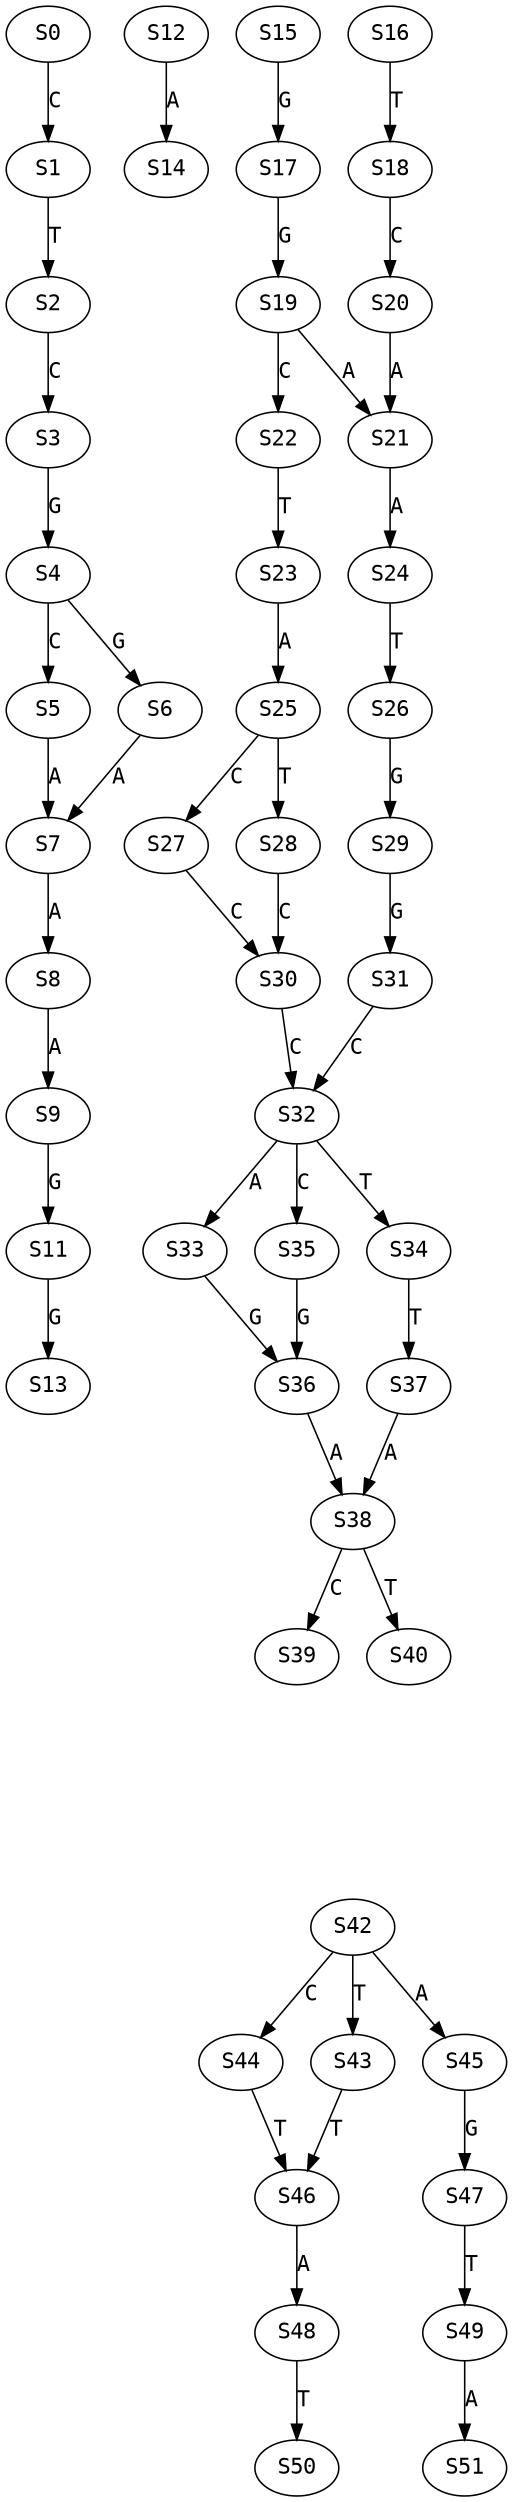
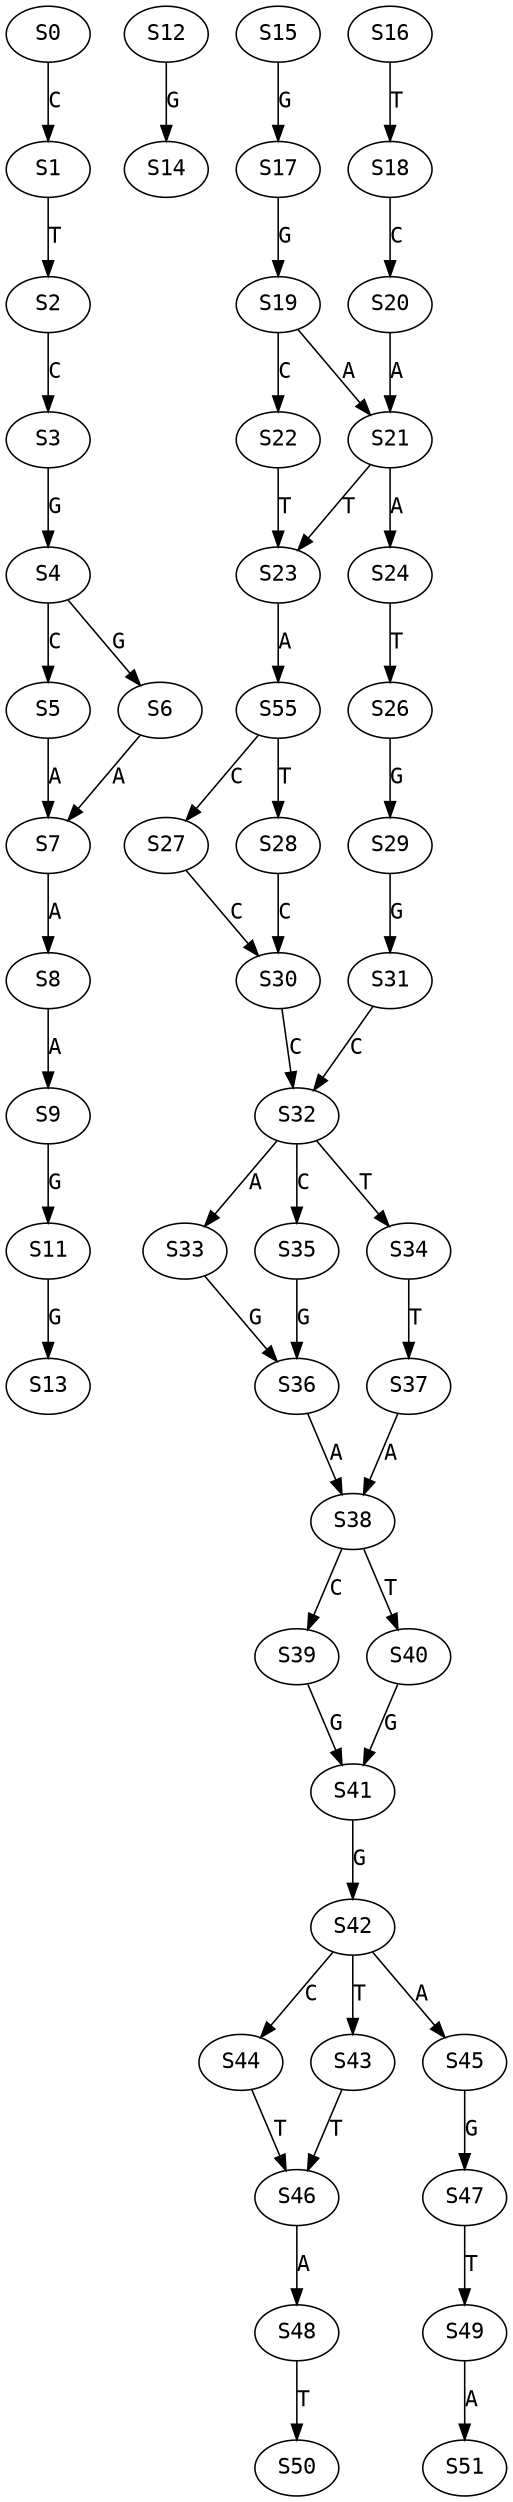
  strict digraph {
    fontname="DejaVu Sans Mono"
    node [fontname="DejaVu Sans Mono"]
    edge [fontname="DejaVu Sans Mono"]
    S0
    S1
    S2
    S3
    S4
    S5
    S6
    S7
    S8
    S9
    S11
    S13
    S12
    S14
    S15
    S17
    S16
    S18
    S19
    S20
    S21
    S22
    S23
    S24
-   S25
+   S25 [label=S55]
    S26
    S27
    S28
    S29
    S30
    S31
    S32
    S33
    S34
    S35
    S36
    S37
    S38
    S39
    S40
+   S41
    S42
    S43
    S44
    S45
    S46
    S47
    S48
    S49
    S50
    S51
    S0 -> S1 [label=C]
    S1 -> S2 [label=T]
    S2 -> S3 [label=C]
    S3 -> S4 [label=G]
    S4 -> S5 [label=C]
    S4 -> S6 [label=G]
    S5 -> S7 [label=A]
    S6 -> S7 [label=A]
    S7 -> S8 [label=A]
    S8 -> S9 [label=A]
    S9 -> S11 [label=G]
    S11 -> S13 [label=G]
-   S12 -> S14 [label=A]
+   S12 -> S14 [label=G]
    S15 -> S17 [label=G]
    S17 -> S19 [label=G]
    S16 -> S18 [label=T]
    S18 -> S20 [label=C]
    S19 -> S21 [label=A]
    S19 -> S22 [label=C]
    S20 -> S21 [label=A]
+   S21 -> S23 [label=T]
    S21 -> S24 [label=A]
    S22 -> S23 [label=T]
    S23 -> S25 [label=A]
    S24 -> S26 [label=T]
    S25 -> S27 [label=C]
    S25 -> S28 [label=T]
    S26 -> S29 [label=G]
    S27 -> S30 [label=C]
    S28 -> S30 [label=C]
    S29 -> S31 [label=G]
    S30 -> S32 [label=C]
    S31 -> S32 [label=C]
    S32 -> S33 [label=A]
    S32 -> S34 [label=T]
    S32 -> S35 [label=C]
    S33 -> S36 [label=G]
    S34 -> S37 [label=T]
    S35 -> S36 [label=G]
    S36 -> S38 [label=A]
    S37 -> S38 [label=A]
    S38 -> S39 [label=C]
    S38 -> S40 [label=T]
+   S39 -> S41 [label=G]
+   S40 -> S41 [label=G]
+   S41 -> S42 [label=G]
    S42 -> S43 [label=T]
    S42 -> S44 [label=C]
    S42 -> S45 [label=A]
    S43 -> S46 [label=T]
    S44 -> S46 [label=T]
    S45 -> S47 [label=G]
    S46 -> S48 [label=A]
    S47 -> S49 [label=T]
    S48 -> S50 [label=T]
    S49 -> S51 [label=A]
  }
